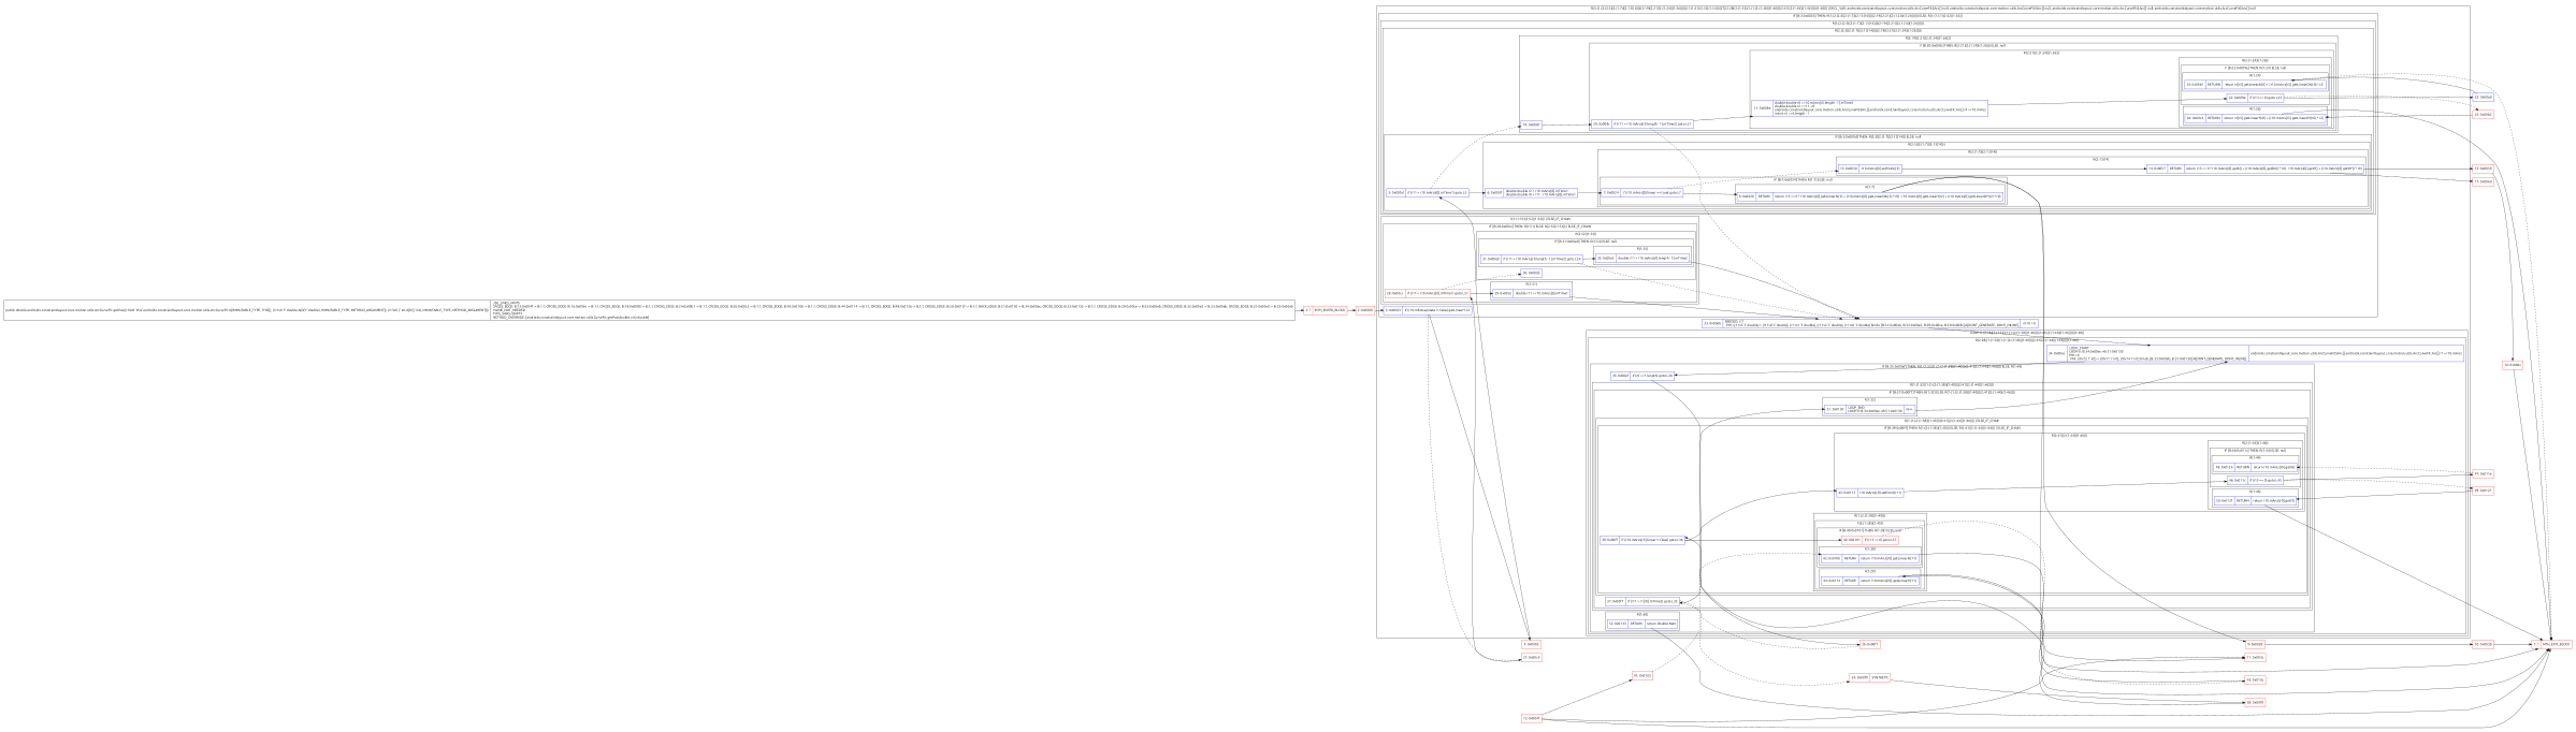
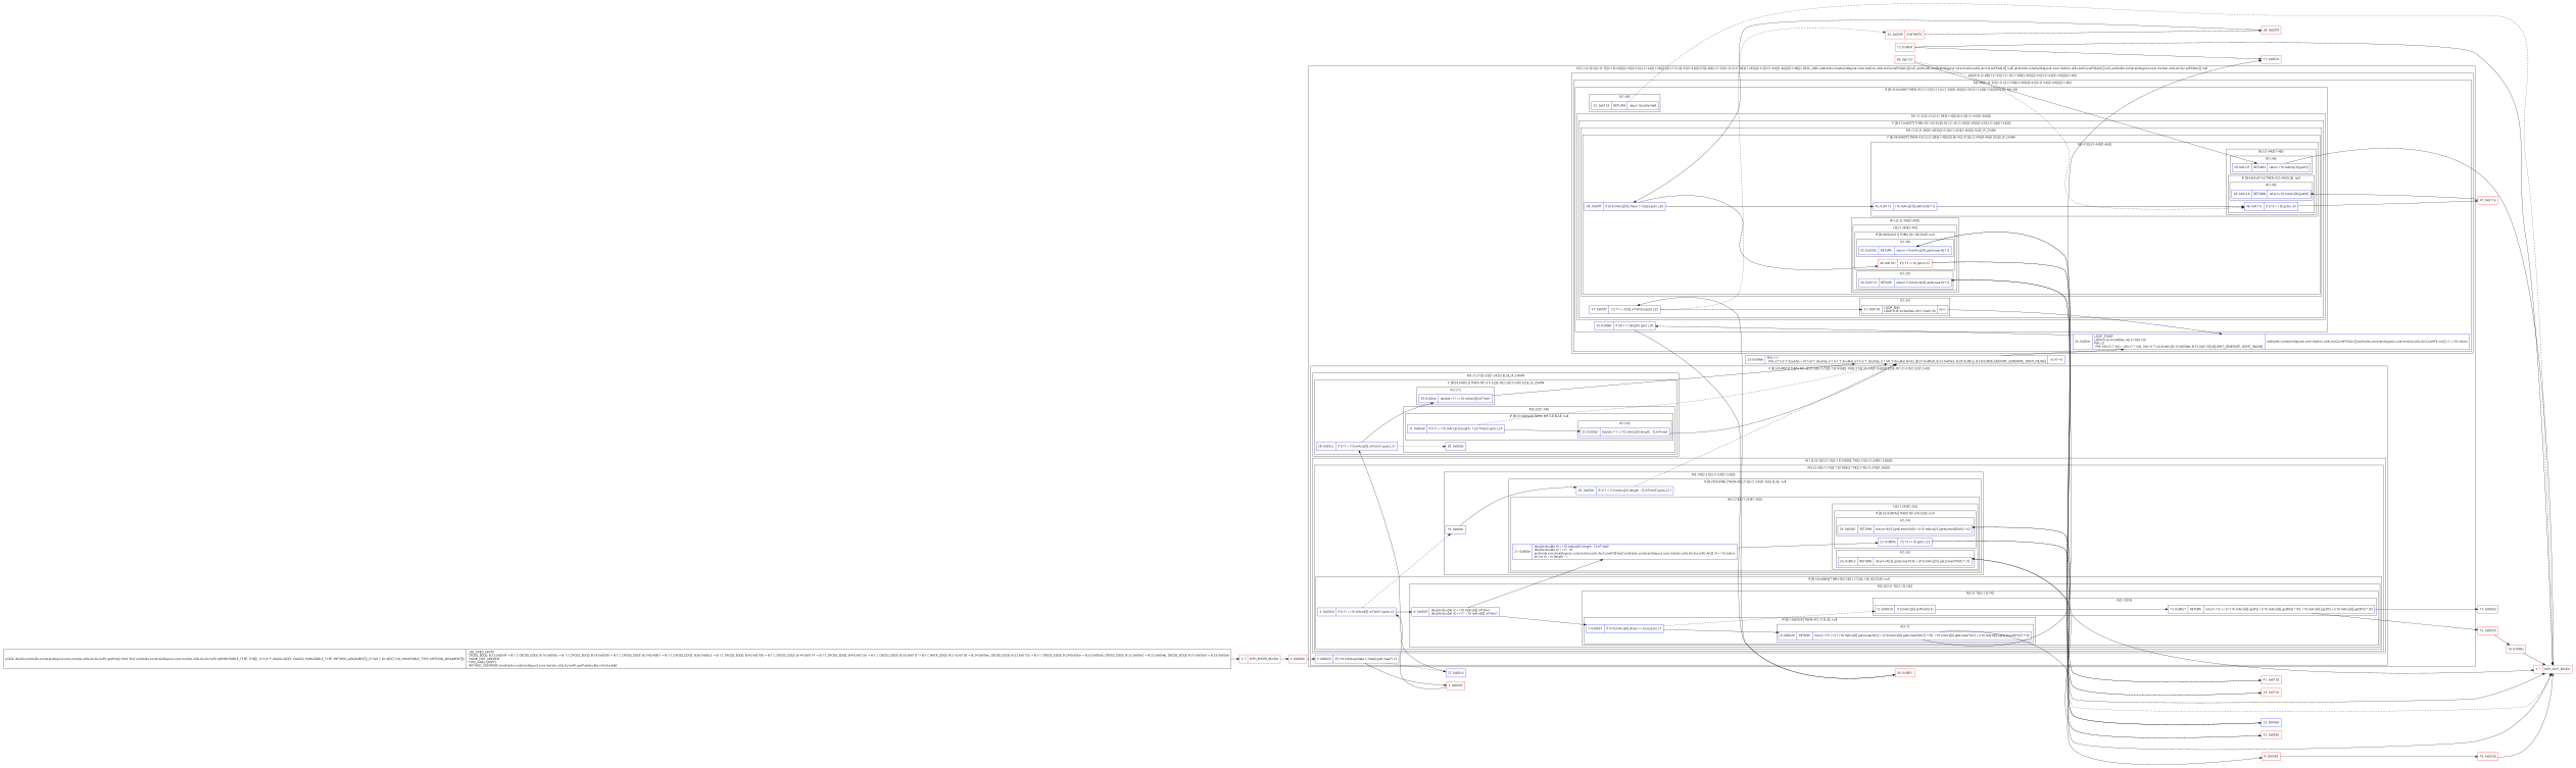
  digraph {
    fontname=Ubuntu
    rankdir=LR
    node [color=blue fontname=Ubuntu shape=record]
    edge [fontname=Ubuntu]
    n1 [label="{8\:\ 0x0026|RETURN\l|return r13 == 0 ? r10.mArcs[0].getLinearX(r2) + (r10.mArcs[0].getLinearDX(r2) * r0) : r10.mArcs[0].getLinearY(r2) + (r10.mArcs[0].getLinearDY(r2) * r0)\l}"]
    n2 [label="{7\:\ 0x0024|if (r10.mArcs[0].linear == true) goto L7\l}"]
    n3 [label="{13\:\ 0x0050|r10.mArcs[0].setPoint(r2)\l}"]
    n4 [label="{14\:\ 0x0057|RETURN\l|return r13 == 0 ? r10.mArcs[0].getX() + (r10.mArcs[0].getDX() * r0) : r10.mArcs[0].getY() + (r10.mArcs[0].getDY() * r0)\l}"]
    n5 [label="{6\:\ 0x000f|double double r2 = r10.mArcs[0].mTime1\ldouble double r0 = r11 \- r10.mArcs[0].mTime1\l}"]
    n6 [label="{5\:\ 0x000d|if (r11 \< r10.mArcs[0].mTime1) goto L5\l}"]
    n7 [label="{24\:\ 0x00b1|RETURN\l|return r4[r5].getLinearX(r0) + (r10.mArcs[r5].getLinearDX(r0) * r2)\l}"]
    n8 [label="{22\:\ 0x009e|if (r13 == 0) goto L23\l}"]
    n9 [label="{26\:\ 0x00c3|RETURN\l|return r4[r5].getLinearY(r0) + (r10.mArcs[r5].getLinearDY(r0) * r2)\l}"]
    n10 [label="{21\:\ 0x008e|double double r0 = r10.mArcs[r0.length \- 1].mTime2\ldouble double r2 = r11 \- r0\landroidx.constraintlayout.core.motion.utils.ArcCurveFit$Arc[] androidx.constraintlayout.core.motion.utils.ArcCurveFit.Arc[] r4 = r10.mArcs\lint int r5 = r4.length \- 1\l}"]
    n11 [label="{20\:\ 0x008c|if (r11 \> r10.mArcs[r0.length \- 1].mTime2) goto L21\l}"]
    n12 [label="{19\:\ 0x0081}"]
    n13 [label="{29\:\ 0x00ce|double r11 = r10.mArcs[0].mTime1\l}"]
    n14 [label="{32\:\ 0x00e2|double r11 = r10.mArcs[r0.length \- 1].mTime2\l}"]
    n15 [label="{31\:\ 0x00e0|if (r11 \> r10.mArcs[r0.length \- 1].mTime2) goto L54\l}"]
    n16 [label="{30\:\ 0x00d5}"]
-   n17 [color=red label="{28\:\ 0x00cc|if (r11 \< r10.mArcs[0].mTime1) goto L51\l}"]
+   n17 [label="{28\:\ 0x00cc|if (r11 \< r10.mArcs[0].mTime1) goto L51\l}"]
    n18 [label="{3\:\ 0x0003|if (r10.mExtrapolate != false) getLinearY L3\l}"]
    n19 [label="{51\:\ 0x0130|LOOP_END\lLOOP:0: B:34:0x00ec\-\>B:51:0x0130\l|r6++\l}"]
    n20 [label="{42\:\ 0x010b|RETURN\l|return r10.mArcs[r0].getLinearX(r11)\l}"]
    n21 [color=red label="{40\:\ 0x0101|if (r13 == 0) goto L37\l}"]
    n22 [label="{44\:\ 0x0114|RETURN\l|return r10.mArcs[r0].getLinearY(r11)\l}"]
    n23 [label="{48\:\ 0x0126|RETURN\l|return r10.mArcs[r0].getX()\l}"]
    n24 [label="{46\:\ 0x011c|if (r13 == 0) goto L43\l}"]
    n25 [label="{50\:\ 0x012f|RETURN\l|return r10.mArcs[r0].getY()\l}"]
    n26 [label="{45\:\ 0x0115|r10.mArcs[r0].setPoint(r11)\l}"]
    n27 [label="{39\:\ 0x00ff|if (r10.mArcs[r0].linear != false) goto L36\l}"]
    n28 [label="{37\:\ 0x00f7|if (r11 \> r1[r0].mTime2) goto L32\l}"]
    n29 [label="{52\:\ 0x0133|RETURN\l|return Double.NaN\l}"]
    n30 [label="{35\:\ 0x00ef|if (r0 \< r1.length) goto L30\l}"]
    n31 [label="{34\:\ 0x00ec|LOOP_START\lLOOP:0: B:34:0x00ec\-\>B:51:0x0130\lPHI: r0 \l  PHI: (r0v12 'i' int) = (r0v11 'i' int), (r0v14 'i' int) binds: [B:33:0x00eb, B:51:0x0130] A[DONT_GENERATE, DONT_INLINE]\l|androidx.constraintlayout.core.motion.utils.ArcCurveFit$Arc[] androidx.constraintlayout.core.motion.utils.ArcCurveFit.Arc[] r1 = r10.mArcs\l}"]
-   n32 [label="{33\:\ 0x00eb|NEEDED: r11 \l  PHI: (r11v3 't' double) = (r11v0 't' double), (r11v1 't' double), (r11v2 't' double), (r11v0 't' double) binds: [B:31:0x00e0, B:32:0x00e2, B:29:0x00ce, B:20:0x008c] A[DONT_GENERATE, DONT_INLINE]\l|int r0 = 0\l}"]
+   n32 [label="{33\:\ 0x00eb|PHI: r11 \l  PHI: (r11v3 't' double) = (r11v0 't' double), (r11v1 't' double), (r11v2 't' double), (r11v0 't' double) binds: [B:31:0x00e0, B:32:0x00e2, B:29:0x00ce, B:20:0x008c] A[DONT_GENERATE, DONT_INLINE]\l|int r0 = 0\l}"]
    n33 [color=red label="{9\:\ 0x0028}"]
    n34 [color=red label="{11\:\ 0x003c}"]
    n35 [color=red label="{15\:\ 0x0059}"]
    n36 [color=red label="{17\:\ 0x006d}"]
    n37 [color=red label="{1\:\ ?|MTH_EXIT_BLOCK\l}"]
    n38 [label="{23\:\ 0x00a0}"]
    n39 [color=red label="{25\:\ 0x00b2}"]
    n40 [color=red label="{4\:\ 0x0005}"]
-   n41 [color=red label="{27\:\ 0x00c4}"]
+   n41 [label="{27\:\ 0x00c4}"]
    n42 [color=red label="{41\:\ 0x0103}"]
    n43 [color=red label="{43\:\ 0x010c}"]
    n44 [color=red label="{47\:\ 0x011e}"]
    n45 [color=red label="{49\:\ 0x0127}"]
    n46 [color=red label="{54\:\ 0x00f9|SYNTHETIC\l}"]
    n47 [color=red label="{36\:\ 0x00f1}"]
    n48 [color=red label="{10\:\ 0x003b}"]
    n49 [color=red label="{16\:\ 0x006c}"]
    n50 [color=red label="{38\:\ 0x00f9}"]
    n51 [color=red label="{0\:\ ?|MTH_ENTER_BLOCK\l}"]
    n52 [color=red label="{2\:\ 0x0000}"]
    n53 [color=red label="{12\:\ 0x004f}"]
    n54 [label="{public double androidx.constraintlayout.core.motion.utils.ArcCurveFit.getPos((r10v0 'this' androidx.constraintlayout.core.motion.utils.ArcCurveFit A[IMMUTABLE_TYPE, THIS]), (r11v0 't' double A[D('t' double), IMMUTABLE_TYPE, METHOD_ARGUMENT]), (r13v0 'j' int A[D('j' int), IMMUTABLE_TYPE, METHOD_ARGUMENT]))  | USE_LINES_HINTS\lCROSS_EDGE: B:12:0x004f \-\> B:1:?, CROSS_EDGE: B:16:0x006c \-\> B:1:?, CROSS_EDGE: B:18:0x0080 \-\> B:1:?, CROSS_EDGE: B:24:0x00b1 \-\> B:1:?, CROSS_EDGE: B:26:0x00c3 \-\> B:1:?, CROSS_EDGE: B:42:0x010b \-\> B:1:?, CROSS_EDGE: B:44:0x0114 \-\> B:1:?, CROSS_EDGE: B:48:0x0126 \-\> B:1:?, CROSS_EDGE: B:50:0x012f \-\> B:1:?, BACK_EDGE: B:51:0x0130 \-\> B:34:0x00ec, CROSS_EDGE: B:53:0x0135 \-\> B:1:?, CROSS_EDGE: B:29:0x00ce \-\> B:33:0x00eb, CROSS_EDGE: B:32:0x00e2 \-\> B:33:0x00eb, CROSS_EDGE: B:31:0x00e0 \-\> B:33:0x00eb\lINLINE_NOT_NEEDED\lTYPE_VARS: EMPTY\lMETHOD_OVERRIDE: [androidx.constraintlayout.core.motion.utils.CurveFit.getPos(double, int):double]\l}" color=""]
    subgraph cluster_1 {
      label="R(3:(1:(2:(2:5|(2:(1:7)|(2:13|14)))|(2:19|(2:21|(2:(1:24)|(1:26))))))(1:(1:51)(2:52|(1:54)))|27|(2:28|(1:(1:32)(1:(1:(2:(1:38)|(1:40)))(2:41|(2:(1:44)|(1:46)))))(1:48))) | DECL_VAR: androidx.constraintlayout.core.motion.utils.ArcCurveFit$Arc[] null, androidx.constraintlayout.core.motion.utils.ArcCurveFit$Arc[] null, androidx.constraintlayout.core.motion.utils.ArcCurveFit$Arc[] null, androidx.constraintlayout.core.motion.utils.ArcCurveFit$Arc[] null\l"
      n32
      subgraph cluster_2 {
        label="IF [B:3:0x0003] THEN: R(1:(2:(2:5|(2:(1:7)|(2:13|14)))|(2:19|(2:21|(2:(1:24)|(1:26)))))) ELSE: R(1:(1:51)(2:52|(1:54)))"
        n18
        subgraph cluster_3 {
          label="R(1:(2:(2:5|(2:(1:7)|(2:13|14)))|(2:19|(2:21|(2:(1:24)|(1:26))))))"
          subgraph cluster_4 {
            label="R(2:(2:5|(2:(1:7)|(2:13|14)))|(2:19|(2:21|(2:(1:24)|(1:26)))))"
            subgraph cluster_5 {
              label="IF [B:5:0x000d] THEN: R(2:5|(2:(1:7)|(2:13|14))) ELSE: null"
              n6
              subgraph cluster_6 {
                label="R(2:5|(2:(1:7)|(2:13|14)))"
                n5
                subgraph cluster_7 {
                  label="R(2:(1:7)|(2:13|14))"
                  subgraph cluster_8 {
                    label="IF [B:7:0x0024] THEN: R(1:7) ELSE: null"
                    n2
                    subgraph cluster_9 {
                      label="R(1:7)"
                      n1
                    }
                  }
                  subgraph cluster_10 {
                    label="R(2:13|14)"
                    n3
                    n4
                  }
                }
              }
            }
            subgraph cluster_11 {
              label="R(2:19|(2:21|(2:(1:24)|(1:26))))"
              n12
              subgraph cluster_12 {
                label="IF [B:20:0x008c] THEN: R(2:21|(2:(1:24)|(1:26))) ELSE: null"
                n11
                subgraph cluster_13 {
                  label="R(2:21|(2:(1:24)|(1:26)))"
                  n10
                  subgraph cluster_14 {
                    label="R(2:(1:24)|(1:26))"
                    subgraph cluster_15 {
                      label="IF [B:22:0x009e] THEN: R(1:24) ELSE: null"
                      n8
                      subgraph cluster_16 {
                        label="R(1:24)"
                        n7
                      }
                    }
                    subgraph cluster_17 {
                      label="R(1:26)"
                      n9
                    }
                  }
                }
              }
            }
          }
        }
        subgraph cluster_18 {
          label="R(1:(1:51)(2:52|(1:54))) | ELSE_IF_CHAIN\l"
          subgraph cluster_19 {
            label="IF [B:28:0x00cc] THEN: R(1:51) ELSE: R(2:52|(1:54)) | ELSE_IF_CHAIN\l"
            n17
            subgraph cluster_20 {
              label="R(1:51)"
              n13
            }
            subgraph cluster_21 {
              label="R(2:52|(1:54))"
              n16
              subgraph cluster_22 {
                label="IF [B:31:0x00e0] THEN: R(1:54) ELSE: null"
                n15
                subgraph cluster_23 {
                  label="R(1:54)"
                  n14
                }
              }
            }
          }
        }
      }
      subgraph cluster_24 {
        label="LOOP:0: (2:28|(1:(1:32)(1:(1:(2:(1:38)|(1:40)))(2:41|(2:(1:44)|(1:46)))))(1:48))"
        subgraph cluster_25 {
          label="R(2:28|(1:(1:32)(1:(1:(2:(1:38)|(1:40)))(2:41|(2:(1:44)|(1:46)))))(1:48))"
          n31
          subgraph cluster_26 {
            label="IF [B:35:0x00ef] THEN: R(1:(1:32)(1:(1:(2:(1:38)|(1:40)))(2:41|(2:(1:44)|(1:46))))) ELSE: R(1:48)"
            n30
            subgraph cluster_27 {
              label="R(1:(1:32)(1:(1:(2:(1:38)|(1:40)))(2:41|(2:(1:44)|(1:46)))))"
              subgraph cluster_28 {
                label="IF [B:37:0x00f7] THEN: R(1:32) ELSE: R(1:(1:(2:(1:38)|(1:40)))(2:41|(2:(1:44)|(1:46))))"
                n28
                subgraph cluster_29 {
                  label="R(1:32)"
                  n19
                }
                subgraph cluster_30 {
                  label="R(1:(1:(2:(1:38)|(1:40)))(2:41|(2:(1:44)|(1:46)))) | ELSE_IF_CHAIN\l"
                  subgraph cluster_31 {
                    label="IF [B:39:0x00ff] THEN: R(1:(2:(1:38)|(1:40))) ELSE: R(2:41|(2:(1:44)|(1:46))) | ELSE_IF_CHAIN\l"
                    n27
                    subgraph cluster_32 {
                      label="R(1:(2:(1:38)|(1:40)))"
                      subgraph cluster_33 {
                        label="R(2:(1:38)|(1:40))"
                        subgraph cluster_34 {
                          label="IF [B:40:0x0101] THEN: R(1:38) ELSE: null"
                          n21
                          subgraph cluster_35 {
                            label="R(1:38)"
                            n20
                          }
                        }
                        subgraph cluster_36 {
                          label="R(1:20)"
                          n22
                        }
                      }
                    }
                    subgraph cluster_37 {
                      label="R(2:41|(2:(1:44)|(1:46)))"
                      n26
                      subgraph cluster_38 {
                        label="R(2:(1:44)|(1:46))"
                        subgraph cluster_39 {
                          label="IF [B:46:0x011c] THEN: R(1:44) ELSE: null"
                          n24
                          subgraph cluster_40 {
                            label="R(1:44)"
                            n23
                          }
                        }
                        subgraph cluster_41 {
                          label="R(1:46)"
                          n25
                        }
                      }
                    }
                  }
                }
              }
            }
            subgraph cluster_42 {
              label="R(1:68)"
              n29
            }
          }
        }
      }
    }
    n1 -> n33
    n1 -> n34
    n2 -> n1
    n2 -> n3 [style=dashed]
    n3 -> n4
    n4 -> n35
    n4 -> n36
    n5 -> n2
    n6 -> n5
    n6 -> n12 [style=dashed]
    n7 -> n37 [style=dashed]
    n8 -> n38
    n8 -> n39 [style=dashed]
    n9 -> n37
    n10 -> n8
-   n11 -> n10
+   n5 -> n10
    n11 -> n32 [style=dashed]
    n12 -> n11
    n13 -> n32
    n14 -> n32
    n15 -> n14
    n15 -> n32 [style=dashed]
    n17 -> n13
    n17 -> n16 [style=dashed]
    n18 -> n40
    n18 -> n41 [style=dashed]
    n19 -> n31
    n20 -> n37
-   n53 -> n42
+   n21 -> n42
    n21 -> n43 [style=dashed]
    n22 -> n37
    n24 -> n44
-   n24 -> n45 [style=dashed]
+   n45 -> n24 [style=dashed]
    n25 -> n37
    n26 -> n24
    n27 -> n21
    n27 -> n26 [style=solid]
    n28 -> n19
    n28 -> n46 [style=dashed]
-   n29 -> n37
+   n29 -> n37 [style=dashed]
    n30 -> n47
    n31 -> n30
    n32 -> n31
    n33 -> n48
    n35 -> n49
    n38 -> n7
    n39 -> n9
    n40 -> n6
    n41 -> n17
    n42 -> n20 [style=dashed]
    n43 -> n22
-   n44 -> n23 [style=dashed]
+   n44 -> n23
    n45 -> n25
    n46 -> n50
-   n47 -> n28 [style=dashed]
+   n47 -> n28
    n48 -> n37
    n49 -> n37
    n50 -> n27
    n51 -> n52
    n52 -> n18
    n53 -> n34
    n53 -> n37
    n54 -> n51
  }
